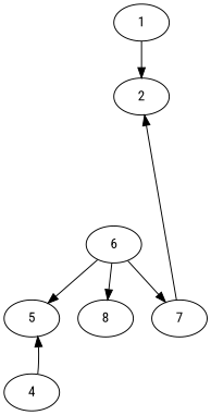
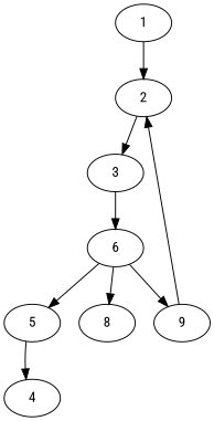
  digraph {
    fontname="Roboto Condensed"
    node [fontname="Roboto Condensed"]
    edge [fontname="Roboto Condensed"]
    1
    2
+   3
    6
    5
    4
-   7
+   7 [label=9]
    8
    1 -> 2
+   2 -> 3
+   3 -> 6
    6 -> 5
    6 -> 7
    6 -> 8
-   4 -> 5
+   5 -> 4
    7 -> 2
  }
